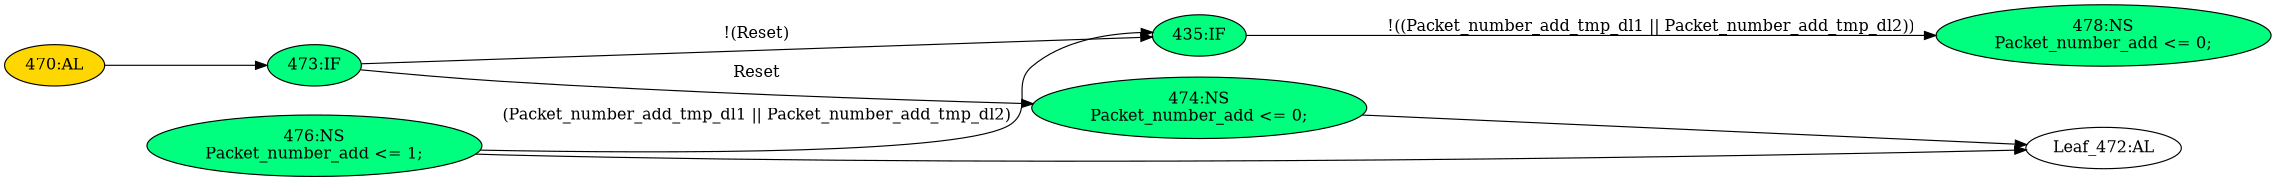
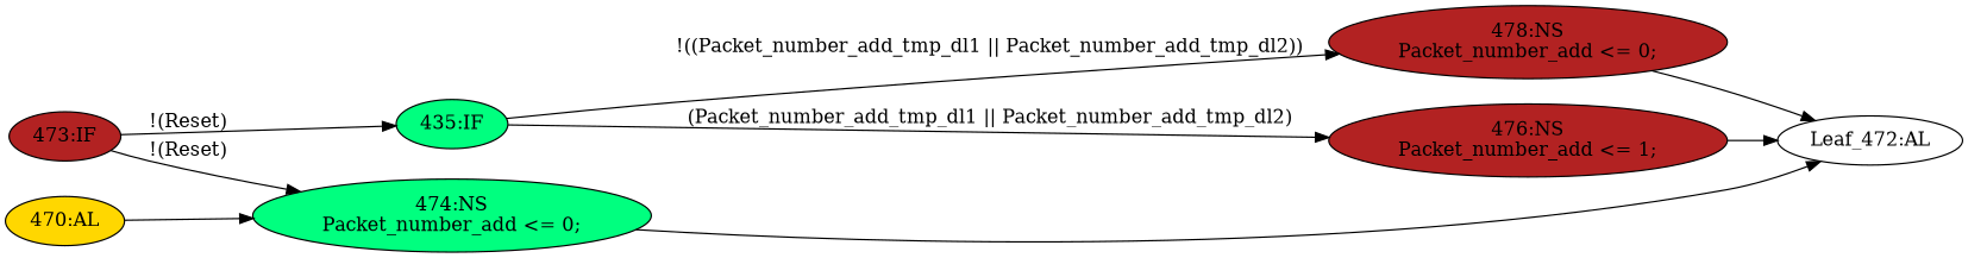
  strict digraph {
    fontname="DejaVu Serif"
    rankdir=LR
    node [fillcolor=springgreen fontname="DejaVu Serif" statements="[]" style=filled typ=NonblockingSubstitution]
    edge [cond="[]" fontname="DejaVu Serif" lineno=None]
-   n1 [ast="<pyverilog.vparser.ast.NonblockingSubstitution object at 0x7fbd1c2e6210>" label="478:NS\nPacket_number_add <= 0;" statements="[<pyverilog.vparser.ast.NonblockingSubstitution object at 0x7fbd1c2e6210>]"]
+   n1 [ast="<pyverilog.vparser.ast.NonblockingSubstitution object at 0x7fbd1c2e6210>" fillcolor=firebrick label="478:NS\nPacket_number_add <= 0;" statements="[<pyverilog.vparser.ast.NonblockingSubstitution object at 0x7fbd1c2e6210>]"]
    n2 [def_var="['Packet_number_add']" label="Leaf_472:AL" fillcolor="" statements="" style="" typ=""]
-   n3 [ast="<pyverilog.vparser.ast.IfStatement object at 0x7fbd1c2e6390>" label="473:IF" typ=IfStatement]
+   n3 [ast="<pyverilog.vparser.ast.IfStatement object at 0x7fbd1c2e6390>" fillcolor=firebrick label="473:IF" typ=IfStatement]
    n4 [ast="<pyverilog.vparser.ast.IfStatement object at 0x7fbd1c2e63d0>" label="435:IF" typ=IfStatement]
    n5 [ast="<pyverilog.vparser.ast.NonblockingSubstitution object at 0x7fbd1c2e66d0>" label="474:NS\nPacket_number_add <= 0;" statements="[<pyverilog.vparser.ast.NonblockingSubstitution object at 0x7fbd1c2e66d0>]"]
-   n6 [ast="<pyverilog.vparser.ast.NonblockingSubstitution object at 0x7fbd1c2e6410>" label="476:NS\nPacket_number_add <= 1;" statements="[<pyverilog.vparser.ast.NonblockingSubstitution object at 0x7fbd1c2e6410>]"]
+   n6 [ast="<pyverilog.vparser.ast.NonblockingSubstitution object at 0x7fbd1c2e6410>" fillcolor=firebrick label="476:NS\nPacket_number_add <= 1;" statements="[<pyverilog.vparser.ast.NonblockingSubstitution object at 0x7fbd1c2e6410>]"]
    n7 [ast="<pyverilog.vparser.ast.Always object at 0x7fbd1c2e6890>" clk_sens=True fillcolor=gold label="470:AL" sens="['Clk_MAC', 'Reset']" typ=Always use_var="['Reset', 'Packet_number_add_tmp_dl2', 'Packet_number_add_tmp_dl1']"]
+   n1 -> n2
    n3 -> n4 [cond="['Reset']" label="!(Reset)" lineno=473]
-   n3 -> n5 [cond="['Reset']" label=Reset lineno=473]
+   n3 -> n5 [cond="['Reset']" label="!(Reset)" lineno=473]
    n4 -> n1 [cond="['Packet_number_add_tmp_dl1', 'Packet_number_add_tmp_dl2']" label="!((Packet_number_add_tmp_dl1 || Packet_number_add_tmp_dl2))" lineno=475]
-   n6 -> n4 [cond="['Packet_number_add_tmp_dl1', 'Packet_number_add_tmp_dl2']" label="(Packet_number_add_tmp_dl1 || Packet_number_add_tmp_dl2)" lineno=475]
+   n4 -> n6 [cond="['Packet_number_add_tmp_dl1', 'Packet_number_add_tmp_dl2']" label="(Packet_number_add_tmp_dl1 || Packet_number_add_tmp_dl2)" lineno=475]
    n5 -> n2
    n6 -> n2
-   n7 -> n3
+   n7 -> n5
  }
